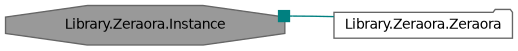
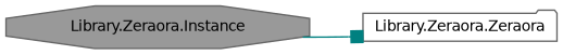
  digraph {
    rankdir=LR
    fontname="DejaVu Sans"
    node [fontname="DejaVu Sans" fontsize=10 style=filled]
    n1 [color=gray40 fillcolor=grey60 fontcolor=black height=0.2 label="Library.Zeraora.Instance" shape=octagon width=0.4]
    n2 [color=grey40 fillcolor=white height=0.2 label="Library.Zeraora.Zeraora" shape=folder width=0.4]
-   n2 -> n1 [color=teal fontname="DejaVu Sans" fontsize=10 labelfontname=Helvetica labelfontsize=10 style=solid arrowhead=box]
+   n1 -> n2 [color=teal fontname="DejaVu Sans" fontsize=10 labelfontname=Helvetica labelfontsize=10 style=solid arrowhead=box]
  }
